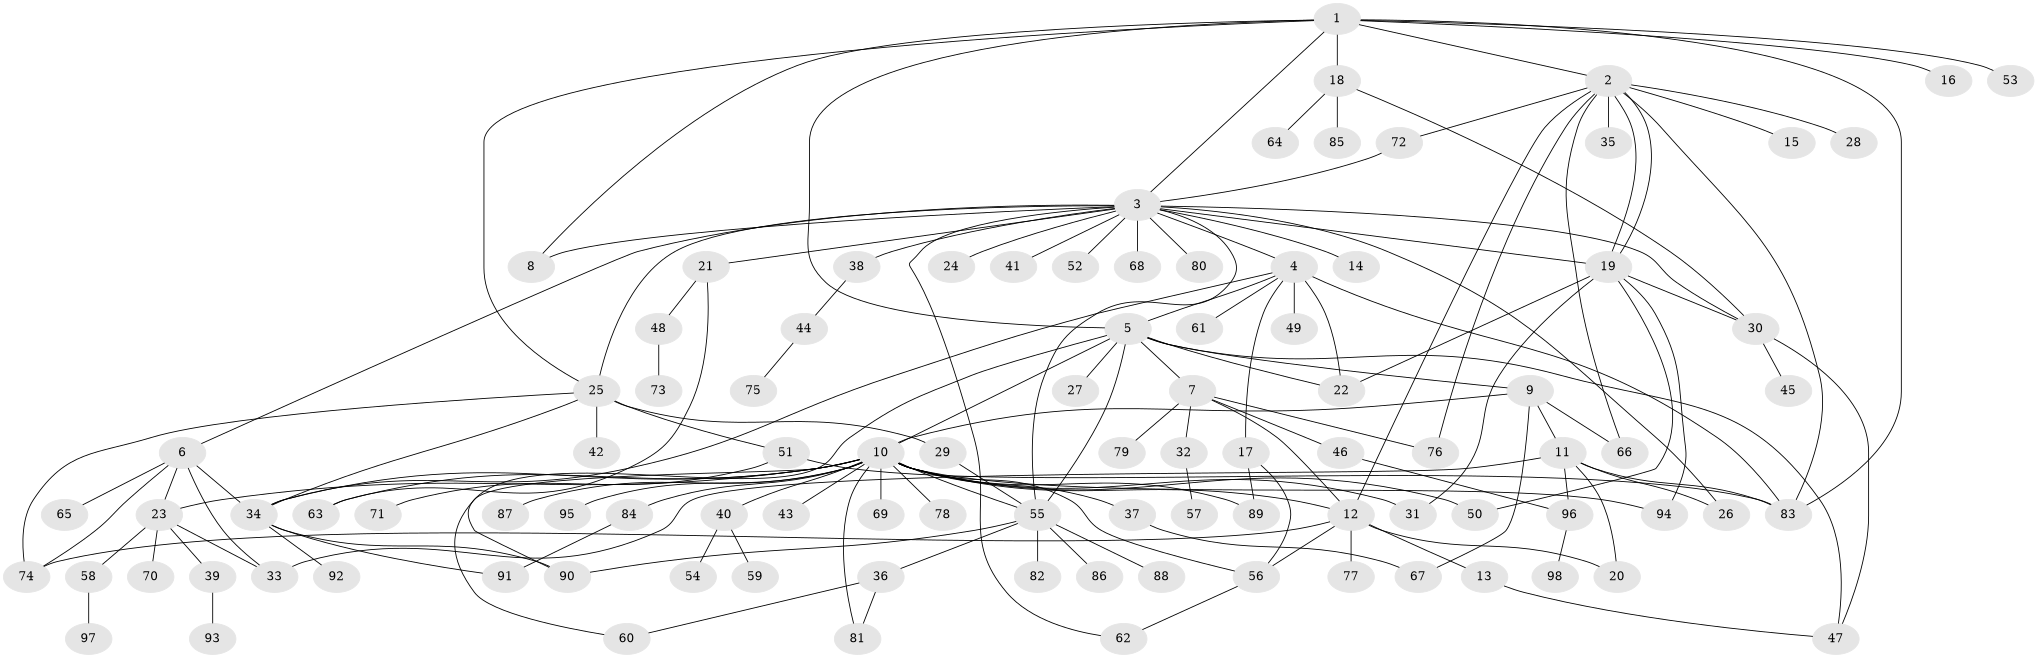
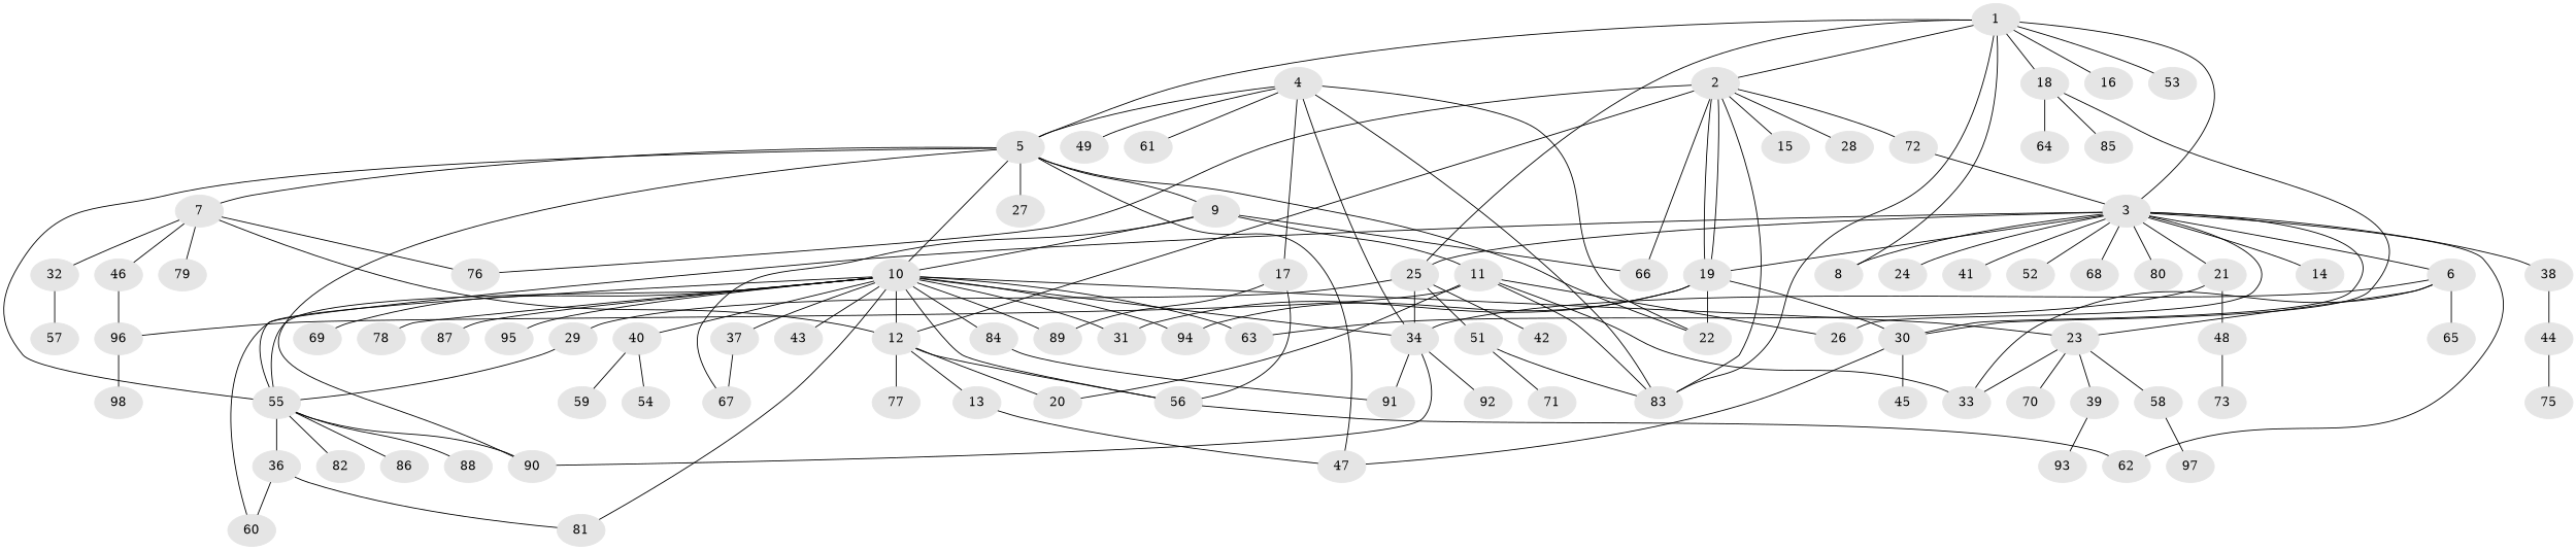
  graph {
    node [color=gray90 style=filled]
    1
    2
    3
    5
    8
    16
    18
    25
    53
    83
    12
    15
    19
    28
-   35
    66
    72
    76
    4
    6
    14
    21
    24
    26
    30
    38
    41
    52
    55
    62
    68
    80
    22
    7
    9
    10
    27
    47
    90
    64
    85
    34
-   74
    29
    42
    51
    56
    20
    13
    77
    31
-   50
    94
    17
    49
    61
    23
    33
    65
    63
    48
    45
    44
    36
    82
    86
    88
    89
    91
    92
    32
    46
    79
    11
    67
    37
    40
    43
    60
    69
    78
    81
    84
    87
    95
    39
    58
    70
    57
    96
    54
    59
    98
    73
    93
    97
    71
    75
    1 -- 2
    1 -- 3
    1 -- 5
    1 -- 8
    1 -- 16
    1 -- 18
    1 -- 25
    1 -- 53
    1 -- 83
    2 -- 83
    2 -- 12
    2 -- 15
    2 -- 19
    2 -- 19
    2 -- 28
-   2 -- 35
    2 -- 66
    2 -- 72
    2 -- 76
    3 -- 8
    3 -- 25
    3 -- 19
-   3 -- 4
    3 -- 6
    3 -- 14
    3 -- 21
    3 -- 24
    3 -- 26
    3 -- 30
    3 -- 38
    3 -- 41
    3 -- 52
    3 -- 55
    3 -- 62
    3 -- 68
    3 -- 80
    5 -- 55
    5 -- 22
    5 -- 7
    5 -- 9
    5 -- 10
    5 -- 27
    5 -- 47
    5 -- 90
    18 -- 30
    18 -- 64
    18 -- 85
    25 -- 34
-   25 -- 74
    25 -- 29
    25 -- 42
    25 -- 51
-   12 -- 74
    12 -- 56
    12 -- 20
    12 -- 13
    12 -- 77
    19 -- 30
    19 -- 22
    19 -- 31
-   19 -- 50
    19 -- 94
    72 -- 3
    4 -- 5
    4 -- 83
    4 -- 22
    4 -- 34
    4 -- 17
    4 -- 49
    4 -- 61
    6 -- 34
-   6 -- 74
    6 -- 23
    6 -- 33
    6 -- 65
    21 -- 63
    21 -- 48
    30 -- 47
    30 -- 45
    38 -- 44
    55 -- 90
    55 -- 36
    55 -- 82
    55 -- 86
    55 -- 88
    7 -- 12
    7 -- 76
    7 -- 32
    7 -- 46
    7 -- 79
    9 -- 66
    9 -- 10
    9 -- 11
    9 -- 67
    10 -- 12
    10 -- 55
    10 -- 34
    10 -- 56
    10 -- 31
-   10 -- 50
    10 -- 94
    10 -- 23
    10 -- 63
    10 -- 89
    10 -- 37
    10 -- 40
    10 -- 43
    10 -- 60
    10 -- 69
    10 -- 78
    10 -- 81
    10 -- 84
    10 -- 87
    10 -- 95
    34 -- 90
    34 -- 91
    34 -- 92
    29 -- 55
    51 -- 83
    51 -- 71
    56 -- 62
    13 -- 47
    17 -- 56
    17 -- 89
    23 -- 33
    23 -- 39
    23 -- 58
    23 -- 70
    48 -- 73
    44 -- 75
    36 -- 60
    36 -- 81
    32 -- 57
    46 -- 96
    11 -- 83
    11 -- 26
    11 -- 20
    11 -- 33
    11 -- 96
    37 -- 67
    40 -- 54
    40 -- 59
    84 -- 91
    39 -- 93
    58 -- 97
    96 -- 98
  }
